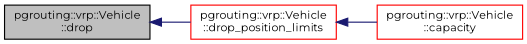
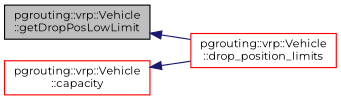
  digraph {
    fontname=Montserrat
    rankdir=LR
    node [color=red fillcolor=white fontname=Montserrat fontsize=10 shape=record style=filled]
    edge [color=midnightblue dir=back fontname=Montserrat fontsize=10 labelfontname=Helvetica labelfontsize=10 style=solid]
-   n1 [color=black fillcolor=grey75 fontcolor=black height=0.2 label="pgrouting::vrp::Vehicle\l::drop" width=0.4]
+   n1 [color=black fillcolor=grey75 fontcolor=black height=0.2 label="pgrouting::vrp::Vehicle\l::getDropPosLowLimit" width=0.4]
    n2 [height=0.2 label="pgrouting::vrp::Vehicle\l::drop_position_limits" width=0.4]
    n3 [height=0.2 label="pgrouting::vrp::Vehicle\l::capacity" width=0.4]
    n1 -> n2
-   n2 -> n3
+   n3 -> n2
  }
